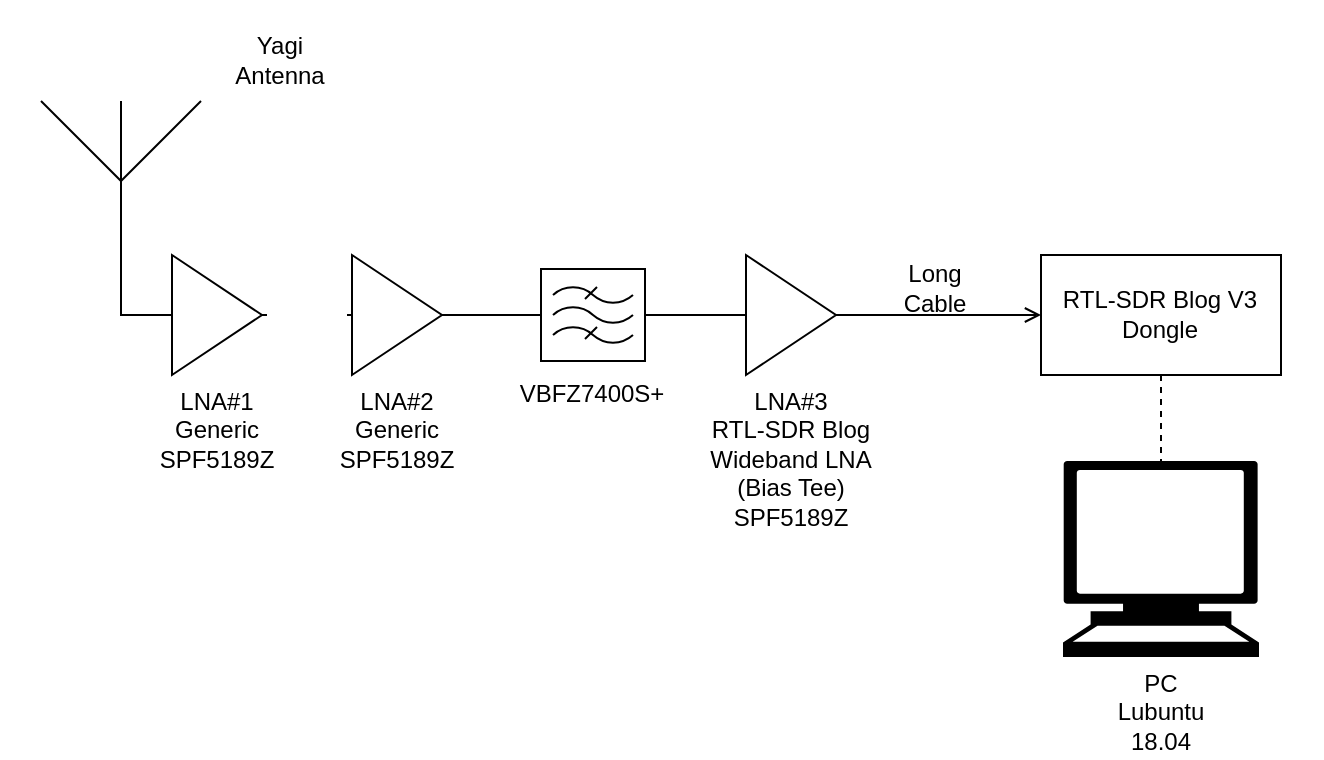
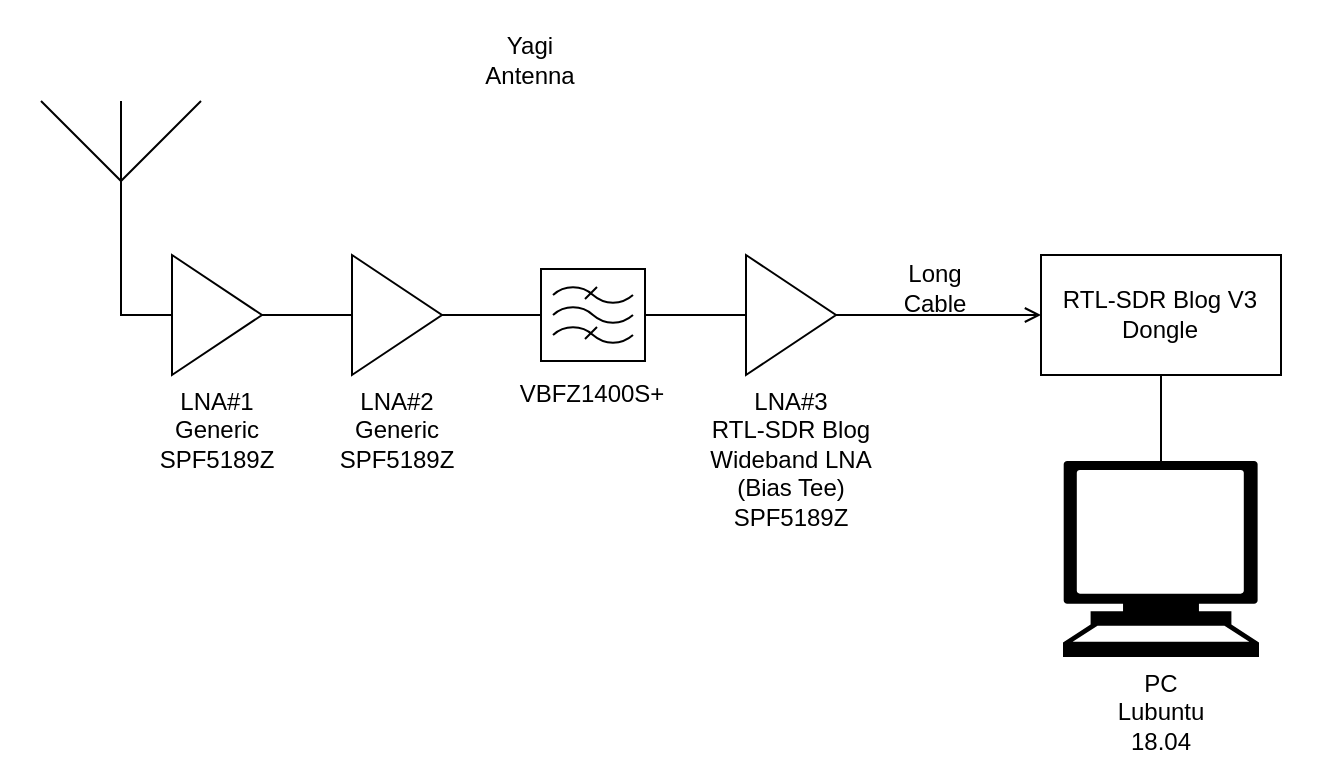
  <mxCell id="0" />
  <mxCell id="1" parent="0" />
  <mxCell id="2" style="edgeStyle=orthogonalEdgeStyle;rounded=0;orthogonalLoop=1;jettySize=auto;html=1;exitX=0.5;exitY=1;exitDx=0;exitDy=0;exitPerimeter=0;entryX=0;entryY=0.5;entryDx=0;entryDy=0;entryPerimeter=0;endArrow=none;endFill=0;" parent="1" source="3" target="7" edge="1"><mxGeometry relative="1" as="geometry"><Array as="points"><mxPoint x="60" y="157" /></Array></mxGeometry></mxCell>
  <mxCell id="3" value="" style="verticalLabelPosition=bottom;shadow=0;dashed=0;align=center;fillColor=#ffffff;html=1;verticalAlign=top;strokeWidth=1;shape=mxgraph.electrical.radio.aerial_-_antenna_1;" parent="1" vertex="1"><mxGeometry x="20" y="50" width="80" height="100" as="geometry" /></mxCell>
  <mxCell id="4" style="edgeStyle=orthogonalEdgeStyle;rounded=0;orthogonalLoop=1;jettySize=auto;html=1;exitX=1;exitY=0.5;exitDx=0;exitDy=0;exitPerimeter=0;entryX=0;entryY=0.5;entryDx=0;entryDy=0;entryPerimeter=0;endArrow=none;endFill=0;" parent="1" source="5" target="11" edge="1"><mxGeometry relative="1" as="geometry" /></mxCell>
  <mxCell id="5" value="" style="verticalLabelPosition=bottom;shadow=0;dashed=0;align=center;fillColor=#ffffff;html=1;verticalAlign=top;strokeWidth=1;shape=mxgraph.electrical.abstract.filter;" parent="1" vertex="1"><mxGeometry x="270" y="134" width="52" height="46" as="geometry" /></mxCell>
+ <mxCell id="6" style="edgeStyle=orthogonalEdgeStyle;rounded=0;orthogonalLoop=1;jettySize=auto;html=1;exitX=1;exitY=0.5;exitDx=0;exitDy=0;exitPerimeter=0;entryX=0;entryY=0.5;entryDx=0;entryDy=0;entryPerimeter=0;endArrow=none;endFill=0;" parent="1" source="7" target="9" edge="1"><mxGeometry relative="1" as="geometry" /></mxCell>
  <mxCell id="7" value="&lt;div&gt;LNA#1&lt;/div&gt;&lt;div&gt;Generic&lt;/div&gt;&lt;div&gt;SPF5189Z&lt;/div&gt;" style="verticalLabelPosition=bottom;shadow=0;dashed=0;align=center;fillColor=#ffffff;html=1;verticalAlign=top;strokeWidth=1;shape=mxgraph.electrical.abstract.amplifier;" parent="1" vertex="1"><mxGeometry x="83" y="127" width="50" height="60" as="geometry" /></mxCell>
  <mxCell id="8" style="edgeStyle=orthogonalEdgeStyle;rounded=0;orthogonalLoop=1;jettySize=auto;html=1;exitX=1;exitY=0.5;exitDx=0;exitDy=0;exitPerimeter=0;entryX=0;entryY=0.5;entryDx=0;entryDy=0;entryPerimeter=0;endArrow=none;endFill=0;" parent="1" source="9" target="5" edge="1"><mxGeometry relative="1" as="geometry" /></mxCell>
  <mxCell id="9" value="&lt;div&gt;LNA#2&lt;/div&gt;&lt;div&gt;Generic&lt;br&gt;&lt;/div&gt;&lt;div&gt;SPF5189Z&lt;/div&gt;" style="verticalLabelPosition=bottom;shadow=0;dashed=0;align=center;fillColor=#ffffff;html=1;verticalAlign=top;strokeWidth=1;shape=mxgraph.electrical.abstract.amplifier;" parent="1" vertex="1"><mxGeometry x="173" y="127" width="50" height="60" as="geometry" /></mxCell>
  <mxCell id="10" style="edgeStyle=orthogonalEdgeStyle;rounded=0;orthogonalLoop=1;jettySize=auto;html=1;exitX=1;exitY=0.5;exitDx=0;exitDy=0;exitPerimeter=0;entryX=0;entryY=0.5;entryDx=0;entryDy=0;endArrow=open;endFill=0;" parent="1" source="11" target="13" edge="1"><mxGeometry relative="1" as="geometry" /></mxCell>
  <mxCell id="11" value="&lt;div&gt;LNA#3&lt;/div&gt;&lt;div&gt;RTL-SDR Blog&lt;/div&gt;&lt;div&gt;Wideband LNA &lt;br&gt;&lt;/div&gt;&lt;div&gt;(Bias Tee)&lt;br&gt;&lt;/div&gt;&lt;div&gt;SPF5189Z&lt;/div&gt;" style="verticalLabelPosition=bottom;shadow=0;dashed=0;align=center;fillColor=#ffffff;html=1;verticalAlign=top;strokeWidth=1;shape=mxgraph.electrical.abstract.amplifier;" parent="1" vertex="1"><mxGeometry x="370" y="127" width="50" height="60" as="geometry" /></mxCell>
- <mxCell id="12" style="edgeStyle=orthogonalEdgeStyle;rounded=0;orthogonalLoop=1;jettySize=auto;html=1;exitX=0.5;exitY=1;exitDx=0;exitDy=0;entryX=0.5;entryY=0;entryDx=0;entryDy=0;entryPerimeter=0;endArrow=none;endFill=0;dashed=1;" edge="1" parent="1" source="13" target="17"><mxGeometry relative="1" as="geometry" /></mxCell>
+ <mxCell id="12" style="edgeStyle=orthogonalEdgeStyle;rounded=0;orthogonalLoop=1;jettySize=auto;html=1;exitX=0.5;exitY=1;exitDx=0;exitDy=0;entryX=0.5;entryY=0;entryDx=0;entryDy=0;entryPerimeter=0;endArrow=none;endFill=0;" edge="1" parent="1" source="13" target="17"><mxGeometry relative="1" as="geometry" /></mxCell>
  <mxCell id="13" value="&lt;div&gt;RTL-SDR Blog V3 Dongle&lt;br&gt;&lt;/div&gt;" style="rounded=0;whiteSpace=wrap;html=1;" parent="1" vertex="1"><mxGeometry x="520" y="127" width="120" height="60" as="geometry" /></mxCell>
- <mxCell id="14" value="&lt;div&gt;Yagi&lt;/div&gt;&lt;div&gt;Antenna&lt;/div&gt;" style="text;html=1;strokeColor=none;fillColor=none;align=center;verticalAlign=middle;whiteSpace=wrap;rounded=0;" parent="1" vertex="1"><mxGeometry x="90" y="20" width="100" height="20" as="geometry" /></mxCell>
+ <mxCell id="14" value="&lt;div&gt;Yagi&lt;/div&gt;&lt;div&gt;Antenna&lt;/div&gt;" style="text;html=1;strokeColor=none;fillColor=none;align=center;verticalAlign=middle;whiteSpace=wrap;rounded=0;" parent="1" vertex="1"><mxGeometry x="215" y="20" width="100" height="20" as="geometry" /></mxCell>
  <mxCell id="15" value="&lt;div&gt;Long&lt;/div&gt;&lt;div&gt;Cable&lt;/div&gt;" style="text;html=1;strokeColor=none;fillColor=none;align=center;verticalAlign=middle;whiteSpace=wrap;rounded=0;" parent="1" vertex="1"><mxGeometry x="440" y="134" width="55" height="20" as="geometry" /></mxCell>
- <mxCell id="16" value="VBFZ7400S+" style="text;html=1;strokeColor=none;fillColor=none;align=center;verticalAlign=middle;whiteSpace=wrap;rounded=0;" vertex="1" parent="1"><mxGeometry x="246" y="187" width="100" height="20" as="geometry" /></mxCell>
+ <mxCell id="16" value="VBFZ1400S+" style="text;html=1;strokeColor=none;fillColor=none;align=center;verticalAlign=middle;whiteSpace=wrap;rounded=0;" vertex="1" parent="1"><mxGeometry x="246" y="187" width="100" height="20" as="geometry" /></mxCell>
  <mxCell id="17" value="&lt;div&gt;PC&lt;/div&gt;&lt;div&gt;Lubuntu&lt;/div&gt;&lt;div&gt;18.04&lt;br&gt;&lt;/div&gt;" style="shape=mxgraph.signs.tech.computer;html=1;fillColor=#000000;strokeColor=none;verticalLabelPosition=bottom;verticalAlign=top;align=center;" vertex="1" parent="1"><mxGeometry x="531" y="230" width="98" height="98" as="geometry" /></mxCell>
